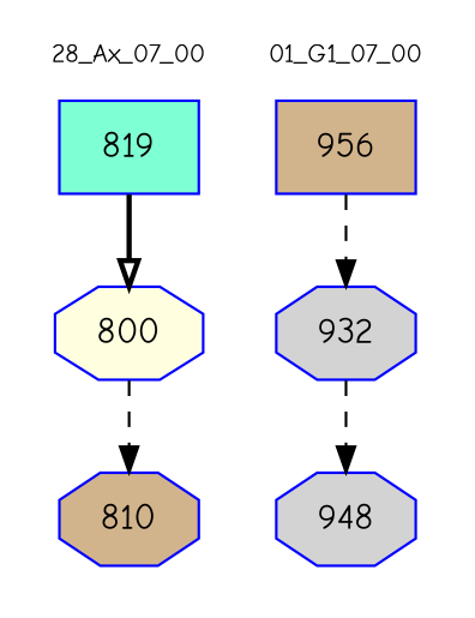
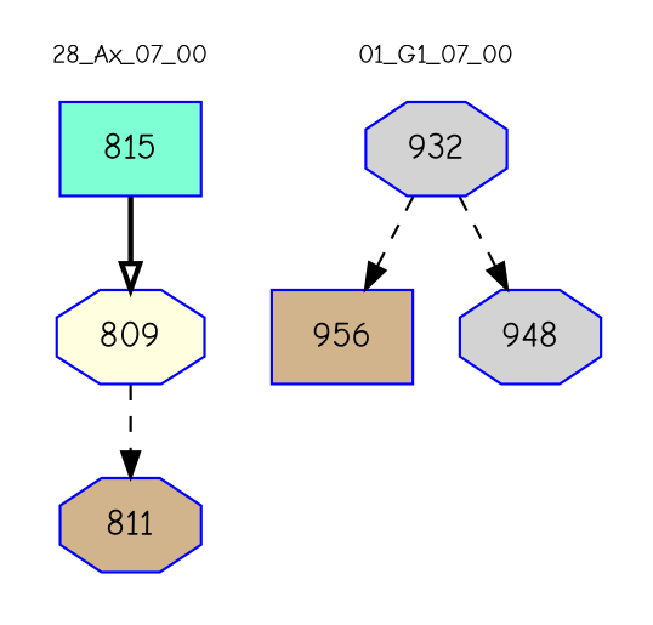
  digraph {
    fontname="Comic Neue"
    node [color=blue fillcolor=tan fontname="Comic Neue" shape=octagon style=filled]
    edge [arrowhead=normal color=black fontname="Comic Neue" style=dashed]
-   n1 [fillcolor=lightyellow label=800]
-   n2 [fillcolor=aquamarine label=819 shape=box]
-   n3 [label=810]
+   n1 [fillcolor=lightyellow label=809]
+   n2 [fillcolor=aquamarine label=815 shape=box]
+   n3 [label=811]
    n4 [fillcolor=lightgrey label=932]
    n5 [label=956 shape=box]
    n6 [fillcolor=lightgrey label=948]
    subgraph cluster_1 {
      color=white
      fontsize=10
      label="28_Ax_07_00"
      n1
      n2
      n3
    }
    subgraph cluster_2 {
      color=white
      fontsize=10
      label="01_G1_07_00"
      n4
      n5
      n6
    }
    n1 -> n3
    n2 -> n1 [arrowhead=onormal style=bold]
-   n5 -> n4
+   n4 -> n5
    n4 -> n6
  }
